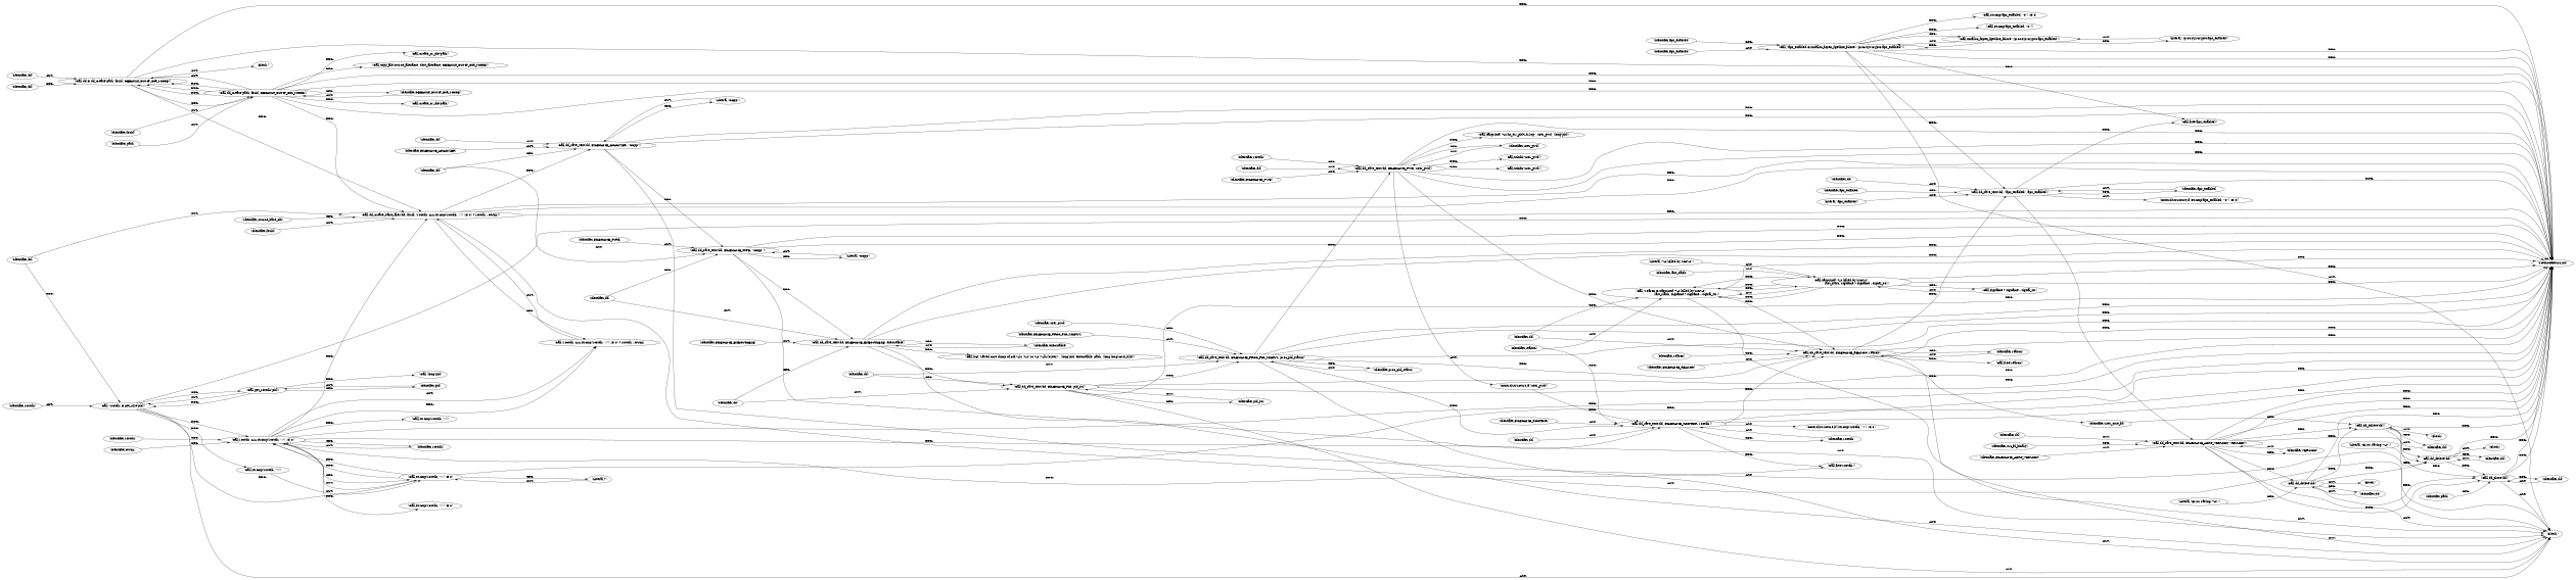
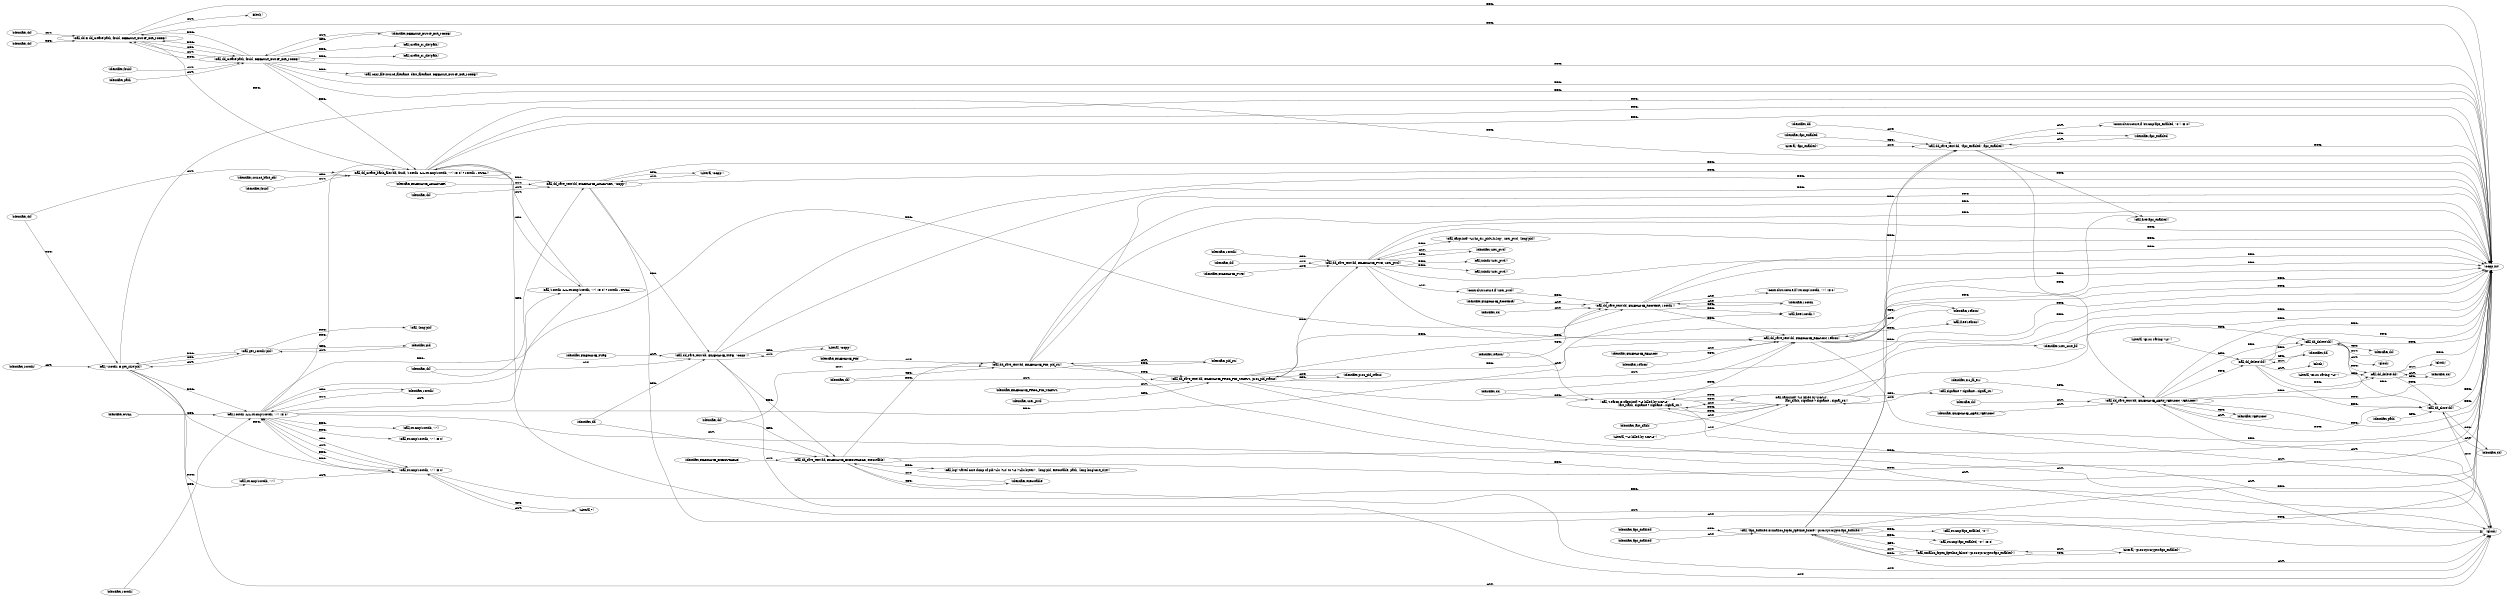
  digraph {
    rankdir=LR
    n1 [label="(Call,dd_close(dd))"]
    n2 [label="(Identifier,dd)"]
    n3 [label="(Block,)"]
-   n4 [label="(MethodReturn,int)"]
+   n4 [label="(CCpp,int)"]
    n5 [label="(Call,dd_delete(dd))"]
    n6 [label="(Call,dd_delete(dd))"]
    n7 [label="(Call,dd_delete(dd))"]
    n8 [label="(Identifier,dd)"]
    n9 [label="(Block,)"]
    n10 [label="(Identifier,dd)"]
    n11 [label="(Block,)"]
    n12 [label="(Identifier,dd)"]
    n13 [label="(Block,)"]
    n14 [label="(Call,dd_save_text(dd, FILENAME_ABRT_VERSION, VERSION))"]
    n15 [label="(Identifier,VERSION)"]
    n16 [label="(Call,dd_save_text(dd, \"fips_enabled\", fips_enabled))"]
    n17 [label="(Call,free(fips_enabled))"]
    n18 [label="(ControlStructure,if (strcmp(fips_enabled, \"0\") != 0))"]
    n19 [label="(Identifier,fips_enabled)"]
    n20 [label="(Call,dd_save_text(dd, FILENAME_REASON, reason))"]
    n21 [label="(Call,free(reason))"]
    n22 [label="(Identifier,reason)"]
    n23 [label="(Identifier,user_core_fd)"]
    n24 [label="(Call,dd_save_text(dd, FILENAME_ROOTDIR, rootdir))"]
    n25 [label="(Identifier,rootdir)"]
    n26 [label="(ControlStructure,if (strcmp(rootdir, \"/\") != 0))"]
    n27 [label="(Call,free(rootdir))"]
    n28 [label="(Call,dd_save_text(dd, FILENAME_PWD, user_pwd))"]
    n29 [label="(Call,xchdir(user_pwd))"]
    n30 [label="(Call,xchdir(user_pwd))"]
    n31 [label="(Call,xasprintf(\"%s/hs_err_pid%lu.log\", user_pwd, (long)pid))"]
    n32 [label="(ControlStructure,if (user_pwd))"]
    n33 [label="(Identifier,user_pwd)"]
    n34 [label="(Call,dd_save_text(dd, FILENAME_PROC_PID_STATUS, proc_pid_status))"]
    n35 [label="(Identifier,proc_pid_status)"]
    n36 [label="(Call,dd_save_text(dd, FILENAME_PID, pid_str))"]
    n37 [label="(Identifier,pid_str)"]
    n38 [label="(Call,dd_save_text(dd, FILENAME_EXECUTABLE, executable))"]
    n39 [label="(Call,log(\"Saved core dump of pid %lu (%s) to %s (%llu bytes)\", (long)pid, executable, path, (long long)core_size))"]
    n40 [label="(Identifier,executable)"]
    n41 [label="(Call,dd_save_text(dd, FILENAME_TYPE, \"CCpp\"))"]
    n42 [label="(Literal,\"CCpp\")"]
    n43 [label="(Call,dd_save_text(dd, FILENAME_ANALYZER, \"CCpp\"))"]
    n44 [label="(Literal,\"CCpp\")"]
    n45 [label="(Call,dd_create_basic_files(dd, fsuid, (rootdir && strcmp(rootdir, \"/\") != 0) ? rootdir : NULL))"]
    n46 [label="(Call,(rootdir && strcmp(rootdir, \"/\") != 0) ? rootdir : NULL)"]
    n47 [label="(Call,dd = dd_create(path, fsuid, DEFAULT_DUMP_DIR_MODE))"]
    n48 [label="(Call,dd_create(path, fsuid, DEFAULT_DUMP_DIR_MODE))"]
    n49 [label="(Block,)"]
    n50 [label="(Call,create_or_die(path))"]
    n51 [label="(Call,create_or_die(path))"]
    n52 [label="(Identifier,DEFAULT_DUMP_DIR_MODE)"]
    n53 [label="(Call,copy_file(source_filename, dest_filename, DEFAULT_DUMP_DIR_MODE))"]
    n54 [label="(Call,rootdir && strcmp(rootdir, \"/\") != 0)"]
    n55 [label="(Call,strcmp(rootdir, \"/\") != 0)"]
    n56 [label="(Identifier,rootdir)"]
    n57 [label="(Call,strcmp(rootdir, \"/\"))"]
    n58 [label="(Call,strcmp(rootdir, \"/\") != 0)"]
    n59 [label="(Literal,7)"]
    n60 [label="(Call,*rootdir = get_size(pid))"]
    n61 [label="(Call,get_rootdir(pid))"]
    n62 [label="(Call,strcmp(rootdir, \"/\"))"]
    n63 [label="(Identifier,pid)"]
    n64 [label="(Call,(long)pid)"]
    n65 [label="(Call,*reason = xasprintf(\"%s killed by SIG%s\",\n                                 last_slash, signame ? signame : signal_str))"]
    n66 [label="(Call,xasprintf(\"%s killed by SIG%s\",\n                                 last_slash, signame ? signame : signal_str))"]
    n67 [label="(Call,signame ? signame : signal_str)"]
    n68 [label="(Call,*fips_enabled = xmalloc_fopen_fgetline_fclose(\"/proc/sys/crypto/fips_enabled\"))"]
    n69 [label="(Call,xmalloc_fopen_fgetline_fclose(\"/proc/sys/crypto/fips_enabled\"))"]
    n70 [label="(Call,strcmp(fips_enabled, \"0\") != 0)"]
    n71 [label="(Call,strcmp(fips_enabled, \"0\"))"]
    n72 [label="(Literal,\"/proc/sys/crypto/fips_enabled\")"]
    n73 [label="(Identifier,path)"]
    n74 [label="(Identifier,dd)"]
    n75 [label="(Literal,\"Error saving '%s'\")"]
    n76 [label="(Identifier,fips_enabled)"]
    n77 [label="(Identifier,dd)"]
    n78 [label="(Identifier,path)"]
    n79 [label="(Identifier,fips_enabled)"]
    n80 [label="(Identifier,FILENAME_TYPE)"]
    n81 [label="(Identifier,FILENAME_ABRT_VERSION)"]
    n82 [label="(Identifier,fsuid)"]
    n83 [label="(Identifier,rootdir)"]
    n84 [label="(Identifier,dd)"]
    n85 [label="(Identifier,FILENAME_EXECUTABLE)"]
    n86 [label="(Literal,\"Error saving '%s'\")"]
    n87 [label="(Identifier,user_pwd)"]
    n88 [label="(Identifier,dd)"]
    n89 [label="(Identifier,dd)"]
    n90 [label="(Identifier,FILENAME_ROOTDIR)"]
    n91 [label="(Identifier,dd)"]
    n92 [label="(Identifier,reason)"]
+   n93 [label="(Identifier,FILENAME_PID)"]
    n94 [label="(Identifier,FILENAME_PWD)"]
    n95 [label="(Identifier,source_base_ofs)"]
    n96 [label="(Identifier,fsuid)"]
    n97 [label="(Identifier,FILENAME_PROC_PID_STATUS)"]
    n98 [label="(Identifier,dd)"]
    n99 [label="(Identifier,reason)"]
    n100 [label="(Identifier,dd)"]
    n101 [label="(Identifier,NULL)"]
    n102 [label="(Identifier,dd)"]
    n103 [label="(Identifier,dd)"]
    n104 [label="(Literal,\"%s killed by SIG%s\")"]
    n105 [label="(Identifier,dd)"]
    n106 [label="(Identifier,dd)"]
    n107 [label="(Identifier,dd)"]
    n108 [label="(Identifier,rootdir)"]
    n109 [label="(Identifier,fips_enabled)"]
    n110 [label="(Identifier,rootdir)"]
    n111 [label="(Identifier,last_slash)"]
    n112 [label="(Identifier,FILENAME_ANALYZER)"]
-   n113 [label="(Identifier,src_fd_binary)"]
+   n113 [label="(Identifier,src_fd_err)"]
    n114 [label="(Identifier,FILENAME_REASON)"]
    n115 [label="(Literal,\"fips_enabled\")"]
    n1 -> n2 [label="CFG: "]
    n1 -> n3 [label="AST: "]
    n1 -> n4 [label="DDG: "]
    n1 -> n4 [label="DDG: "]
    n2 -> n1 [label="AST: "]
    n5 -> n1 [label="DDG: "]
    n5 -> n4 [label="DDG: "]
    n5 -> n6 [label="DDG: "]
    n5 -> n7 [label="DDG: "]
    n5 -> n8 [label="CFG: "]
    n5 -> n9 [label="AST: "]
    n6 -> n1 [label="DDG: "]
    n6 -> n4 [label="DDG: "]
    n6 -> n7 [label="DDG: "]
    n6 -> n10 [label="CFG: "]
    n6 -> n11 [label="AST: "]
    n7 -> n1 [label="DDG: "]
    n7 -> n4 [label="DDG: "]
    n7 -> n12 [label="CFG: "]
    n7 -> n13 [label="AST: "]
    n8 -> n5 [label="AST: "]
    n10 -> n6 [label="AST: "]
    n12 -> n7 [label="AST: "]
    n14 -> n1 [label="DDG: "]
    n14 -> n3 [label="AST: "]
    n14 -> n4 [label="DDG: "]
    n14 -> n4 [label="DDG: "]
    n14 -> n4 [label="DDG: "]
    n14 -> n5 [label="DDG: "]
    n14 -> n6 [label="DDG: "]
    n14 -> n7 [label="DDG: "]
    n14 -> n15 [label="CFG: "]
    n15 -> n14 [label="AST: "]
    n16 -> n4 [label="DDG: "]
    n16 -> n14 [label="DDG: "]
    n16 -> n17 [label="DDG: "]
    n16 -> n18 [label="AST: "]
    n16 -> n19 [label="CFG: "]
    n19 -> n16 [label="AST: "]
    n20 -> n3 [label="AST: "]
    n20 -> n4 [label="DDG: "]
    n20 -> n4 [label="DDG: "]
    n20 -> n16 [label="DDG: "]
    n20 -> n21 [label="DDG: "]
    n20 -> n22 [label="CFG: "]
    n20 -> n23 [label="DDG: "]
    n22 -> n20 [label="AST: "]
    n23 -> n6 [label="CFG: "]
    n24 -> n4 [label="DDG: "]
    n24 -> n4 [label="DDG: "]
    n24 -> n20 [label="DDG: "]
    n24 -> n25 [label="CFG: "]
    n24 -> n26 [label="AST: "]
    n24 -> n27 [label="DDG: "]
    n25 -> n24 [label="AST: "]
    n28 -> n4 [label="DDG: "]
    n28 -> n4 [label="DDG: "]
    n28 -> n4 [label="DDG: "]
    n28 -> n20 [label="DDG: "]
    n28 -> n29 [label="DDG: "]
    n28 -> n30 [label="DDG: "]
    n28 -> n31 [label="DDG: "]
    n28 -> n32 [label="AST: "]
    n28 -> n33 [label="CFG: "]
    n32 -> n24 [label="DDG: "]
    n33 -> n28 [label="AST: "]
    n34 -> n3 [label="AST: "]
    n34 -> n4 [label="DDG: "]
    n34 -> n4 [label="DDG: "]
    n34 -> n4 [label="DDG: "]
    n34 -> n20 [label="DDG: "]
    n34 -> n24 [label="DDG: "]
    n34 -> n28 [label="DDG: "]
    n34 -> n35 [label="CFG: "]
    n35 -> n34 [label="AST: "]
    n36 -> n3 [label="AST: "]
    n36 -> n4 [label="DDG: "]
    n36 -> n4 [label="DDG: "]
    n36 -> n4 [label="DDG: "]
    n36 -> n34 [label="DDG: "]
-   n36 -> n37 [label="CFG: "]
+   n36 -> n37 [label="DDG: "]
    n37 -> n36 [label="AST: "]
    n38 -> n3 [label="AST: "]
    n38 -> n4 [label="DDG: "]
    n38 -> n4 [label="DDG: "]
    n38 -> n36 [label="DDG: "]
    n38 -> n39 [label="DDG: "]
    n38 -> n40 [label="CFG: "]
    n40 -> n38 [label="AST: "]
    n41 -> n3 [label="AST: "]
    n41 -> n4 [label="DDG: "]
    n41 -> n4 [label="DDG: "]
    n41 -> n38 [label="DDG: "]
    n41 -> n42 [label="CFG: "]
    n42 -> n41 [label="AST: "]
    n43 -> n3 [label="AST: "]
    n43 -> n4 [label="DDG: "]
    n43 -> n4 [label="DDG: "]
    n43 -> n41 [label="DDG: "]
    n43 -> n44 [label="CFG: "]
    n44 -> n43 [label="AST: "]
    n45 -> n3 [label="AST: "]
    n45 -> n4 [label="DDG: "]
    n45 -> n4 [label="DDG: "]
    n45 -> n4 [label="DDG: "]
    n45 -> n43 [label="DDG: "]
    n45 -> n46 [label="CFG: "]
    n46 -> n45 [label="AST: "]
    n47 -> n4 [label="DDG: "]
    n47 -> n4 [label="DDG: "]
    n47 -> n45 [label="DDG: "]
    n47 -> n48 [label="CFG: "]
    n47 -> n49 [label="AST: "]
    n48 -> n4 [label="DDG: "]
    n48 -> n4 [label="DDG: "]
    n48 -> n4 [label="DDG: "]
    n48 -> n45 [label="DDG: "]
    n48 -> n47 [label="AST: "]
    n48 -> n47 [label="DDG: "]
    n48 -> n47 [label="DDG: "]
    n48 -> n47 [label="DDG: "]
    n48 -> n50 [label="DDG: "]
    n48 -> n51 [label="DDG: "]
    n48 -> n52 [label="CFG: "]
    n48 -> n53 [label="DDG: "]
    n52 -> n48 [label="AST: "]
    n54 -> n4 [label="DDG: "]
    n54 -> n24 [label="DDG: "]
    n54 -> n27 [label="DDG: "]
    n54 -> n45 [label="DDG: "]
    n54 -> n46 [label="AST: "]
    n54 -> n46 [label="DDG: "]
    n54 -> n55 [label="CFG: "]
    n54 -> n56 [label="CFG: "]
    n54 -> n57 [label="DDG: "]
    n54 -> n58 [label="DDG: "]
    n55 -> n4 [label="DDG: "]
    n55 -> n54 [label="AST: "]
    n55 -> n54 [label="DDG: "]
    n55 -> n54 [label="DDG: "]
    n55 -> n59 [label="CFG: "]
    n56 -> n54 [label="AST: "]
    n59 -> n55 [label="AST: "]
    n60 -> n3 [label="AST: "]
    n60 -> n4 [label="DDG: "]
    n60 -> n54 [label="DDG: "]
    n60 -> n55 [label="DDG: "]
    n60 -> n61 [label="CFG: "]
    n60 -> n62 [label="DDG: "]
    n61 -> n60 [label="AST: "]
    n61 -> n60 [label="DDG: "]
    n61 -> n63 [label="CFG: "]
    n61 -> n64 [label="DDG: "]
    n62 -> n55 [label="AST: "]
    n63 -> n61 [label="AST: "]
    n65 -> n3 [label="AST: "]
    n65 -> n4 [label="DDG: "]
    n65 -> n20 [label="DDG: "]
    n65 -> n66 [label="CFG: "]
    n66 -> n4 [label="DDG: "]
    n66 -> n4 [label="DDG: "]
    n66 -> n65 [label="AST: "]
    n66 -> n65 [label="DDG: "]
    n66 -> n65 [label="DDG: "]
    n66 -> n65 [label="DDG: "]
    n66 -> n67 [label="CFG: "]
    n67 -> n66 [label="AST: "]
    n68 -> n3 [label="AST: "]
    n68 -> n4 [label="DDG: "]
    n68 -> n4 [label="DDG: "]
    n68 -> n16 [label="DDG: "]
    n68 -> n17 [label="DDG: "]
    n68 -> n69 [label="CFG: "]
    n68 -> n70 [label="DDG: "]
    n68 -> n71 [label="DDG: "]
    n69 -> n68 [label="AST: "]
    n69 -> n68 [label="DDG: "]
    n69 -> n72 [label="CFG: "]
    n72 -> n69 [label="AST: "]
    n73 -> n48 [label="AST: "]
    n74 -> n47 [label="CFG: "]
    n75 -> n5 [label="CFG: "]
    n76 -> n68 [label="AST: "]
    n77 -> n41 [label="AST: "]
    n77 -> n43 [label="CFG: "]
    n78 -> n1 [label="CFG: "]
    n79 -> n68 [label="CFG: "]
    n80 -> n41 [label="AST: "]
    n81 -> n14 [label="AST: "]
    n82 -> n48 [label="AST: "]
    n83 -> n28 [label="CFG: "]
    n84 -> n38 [label="AST: "]
    n84 -> n41 [label="CFG: "]
    n85 -> n38 [label="AST: "]
    n86 -> n7 [label="CFG: "]
    n87 -> n34 [label="CFG: "]
    n88 -> n28 [label="AST: "]
    n89 -> n24 [label="AST: "]
    n90 -> n24 [label="AST: "]
    n91 -> n43 [label="AST: "]
    n92 -> n20 [label="CFG: "]
+   n93 -> n36 [label="AST: "]
    n94 -> n28 [label="AST: "]
    n95 -> n45 [label="CFG: "]
    n96 -> n45 [label="AST: "]
    n97 -> n34 [label="AST: "]
    n98 -> n20 [label="AST: "]
    n98 -> n65 [label="CFG: "]
    n99 -> n24 [label="CFG: "]
    n99 -> n65 [label="AST: "]
    n100 -> n47 [label="AST: "]
    n101 -> n54 [label="CFG: "]
    n102 -> n16 [label="AST: "]
    n103 -> n34 [label="AST: "]
    n103 -> n36 [label="CFG: "]
    n104 -> n66 [label="AST: "]
    n105 -> n36 [label="AST: "]
    n105 -> n38 [label="CFG: "]
    n106 -> n45 [label="AST: "]
    n106 -> n60 [label="CFG: "]
    n107 -> n14 [label="AST: "]
    n108 -> n60 [label="AST: "]
    n109 -> n16 [label="CFG: "]
    n110 -> n54 [label="CFG: "]
    n111 -> n66 [label="AST: "]
    n112 -> n43 [label="AST: "]
    n113 -> n14 [label="CFG: "]
    n114 -> n20 [label="AST: "]
    n115 -> n16 [label="AST: "]
  }
